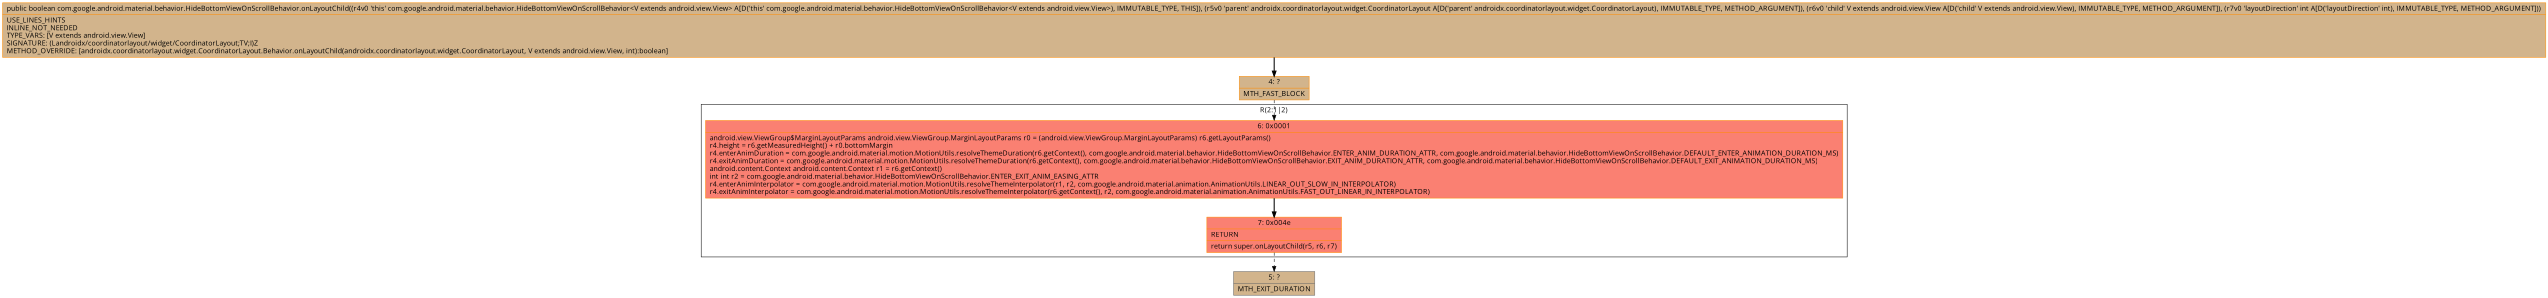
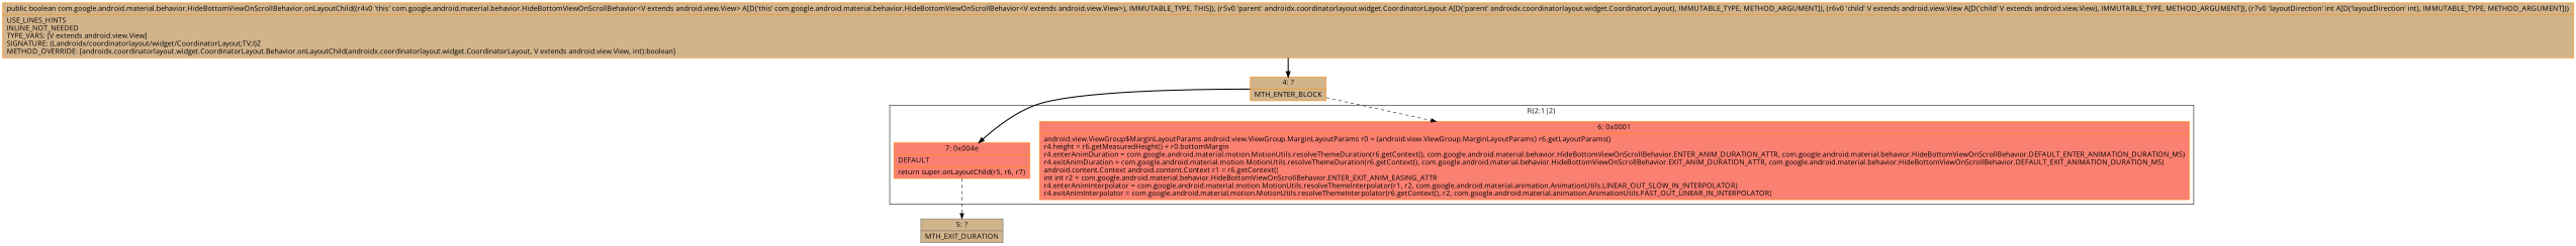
  digraph {
    fontname="Open Sans"
    node [color=darkorange fillcolor=tan fontname="Open Sans" shape=record style=filled]
    edge [fontname="Open Sans" style=bold]
    n1 [fillcolor=salmon label="{6\:\ 0x0001|android.view.ViewGroup$MarginLayoutParams android.view.ViewGroup.MarginLayoutParams r0 = (android.view.ViewGroup.MarginLayoutParams) r6.getLayoutParams()\lr4.height = r6.getMeasuredHeight() + r0.bottomMargin\lr4.enterAnimDuration = com.google.android.material.motion.MotionUtils.resolveThemeDuration(r6.getContext(), com.google.android.material.behavior.HideBottomViewOnScrollBehavior.ENTER_ANIM_DURATION_ATTR, com.google.android.material.behavior.HideBottomViewOnScrollBehavior.DEFAULT_ENTER_ANIMATION_DURATION_MS)\lr4.exitAnimDuration = com.google.android.material.motion.MotionUtils.resolveThemeDuration(r6.getContext(), com.google.android.material.behavior.HideBottomViewOnScrollBehavior.EXIT_ANIM_DURATION_ATTR, com.google.android.material.behavior.HideBottomViewOnScrollBehavior.DEFAULT_EXIT_ANIMATION_DURATION_MS)\landroid.content.Context android.content.Context r1 = r6.getContext()\lint int r2 = com.google.android.material.behavior.HideBottomViewOnScrollBehavior.ENTER_EXIT_ANIM_EASING_ATTR\lr4.enterAnimInterpolator = com.google.android.material.motion.MotionUtils.resolveThemeInterpolator(r1, r2, com.google.android.material.animation.AnimationUtils.LINEAR_OUT_SLOW_IN_INTERPOLATOR)\lr4.exitAnimInterpolator = com.google.android.material.motion.MotionUtils.resolveThemeInterpolator(r6.getContext(), r2, com.google.android.material.animation.AnimationUtils.FAST_OUT_LINEAR_IN_INTERPOLATOR)\l}"]
-   n2 [fillcolor=salmon label="{7\:\ 0x004e|RETURN\l|return super.onLayoutChild(r5, r6, r7)\l}"]
+   n2 [fillcolor=salmon label="{7\:\ 0x004e|DEFAULT\l|return super.onLayoutChild(r5, r6, r7)\l}"]
    n3 [color=gray40 label="{5\:\ ?|MTH_EXIT_DURATION\l}"]
-   n4 [label="{4\:\ ?|MTH_FAST_BLOCK\l}"]
+   n4 [label="{4\:\ ?|MTH_ENTER_BLOCK\l}"]
    n5 [label="{public boolean com.google.android.material.behavior.HideBottomViewOnScrollBehavior.onLayoutChild((r4v0 'this' com.google.android.material.behavior.HideBottomViewOnScrollBehavior\<V extends android.view.View\> A[D('this' com.google.android.material.behavior.HideBottomViewOnScrollBehavior\<V extends android.view.View\>), IMMUTABLE_TYPE, THIS]), (r5v0 'parent' androidx.coordinatorlayout.widget.CoordinatorLayout A[D('parent' androidx.coordinatorlayout.widget.CoordinatorLayout), IMMUTABLE_TYPE, METHOD_ARGUMENT]), (r6v0 'child' V extends android.view.View A[D('child' V extends android.view.View), IMMUTABLE_TYPE, METHOD_ARGUMENT]), (r7v0 'layoutDirection' int A[D('layoutDirection' int), IMMUTABLE_TYPE, METHOD_ARGUMENT]))  | USE_LINES_HINTS\lINLINE_NOT_NEEDED\lTYPE_VARS: [V extends android.view.View]\lSIGNATURE: (Landroidx\/coordinatorlayout\/widget\/CoordinatorLayout;TV;I)Z\lMETHOD_OVERRIDE: [androidx.coordinatorlayout.widget.CoordinatorLayout.Behavior.onLayoutChild(androidx.coordinatorlayout.widget.CoordinatorLayout, V extends android.view.View, int):boolean]\l}"]
    subgraph cluster_1 {
      label="R(2:1|2)"
      n1
      n2
    }
-   n1 -> n2
+   n4 -> n2
    n2 -> n3 [style=dashed]
    n4 -> n1 [style=dashed]
    n5 -> n4
  }
